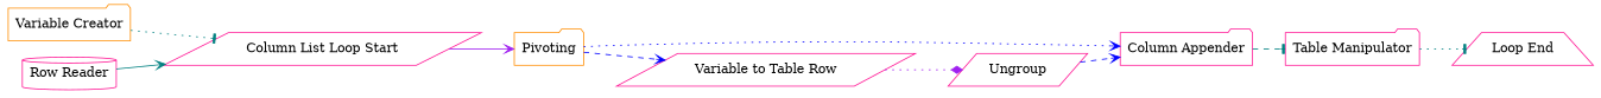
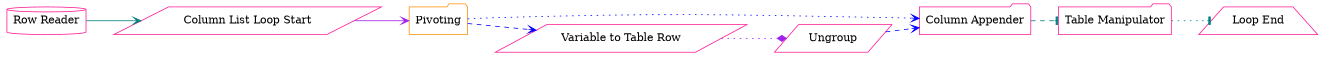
  digraph {
    rankdir=LR
    node [color=deeppink shape=folder]
    edge [arrowhead=vee color=teal style=dotted]
    n1 [label="Table Manipulator"]
    n2 [label="Loop End" shape=trapezium]
    n3 [label=Ungroup shape=parallelogram]
    n4 [label="Column Appender"]
-   n5 [color=darkorange label="Variable Creator"]
    n6 [label="Column List Loop Start" shape=parallelogram]
    n7 [color=darkorange label=Pivoting]
    n8 [label="Variable to Table Row" shape=parallelogram]
    n9 [label="Row Reader" shape=cylinder]
    n1 -> n2 [arrowhead=tee]
    n3 -> n4 [color=blue style=dashed]
    n4 -> n1 [arrowhead=tee style=dashed]
-   n5 -> n6 [arrowhead=tee]
    n6 -> n7 [color=purple style=solid]
    n7 -> n4 [color=blue]
    n7 -> n8 [color=blue style=dashed]
    n8 -> n3 [arrowhead=diamond color=purple]
    n9 -> n6 [style=solid]
  }
